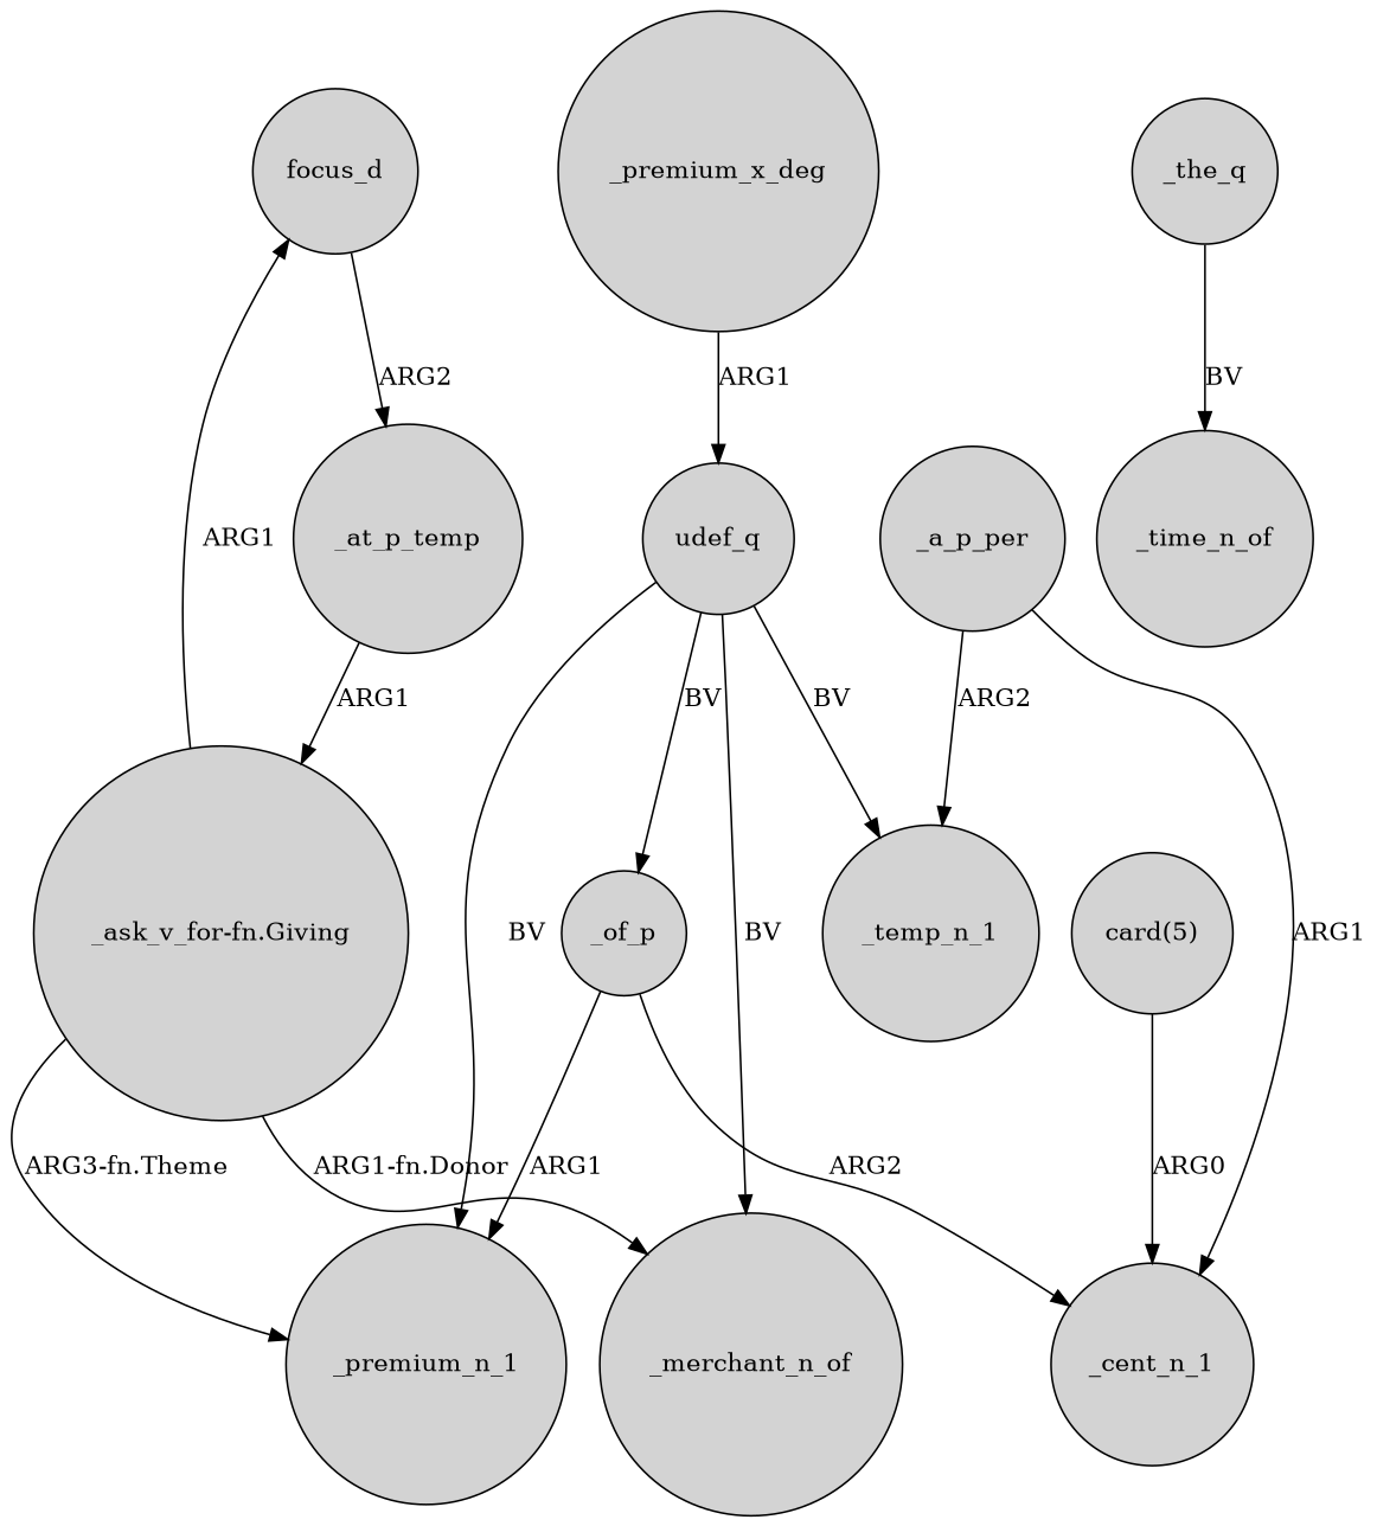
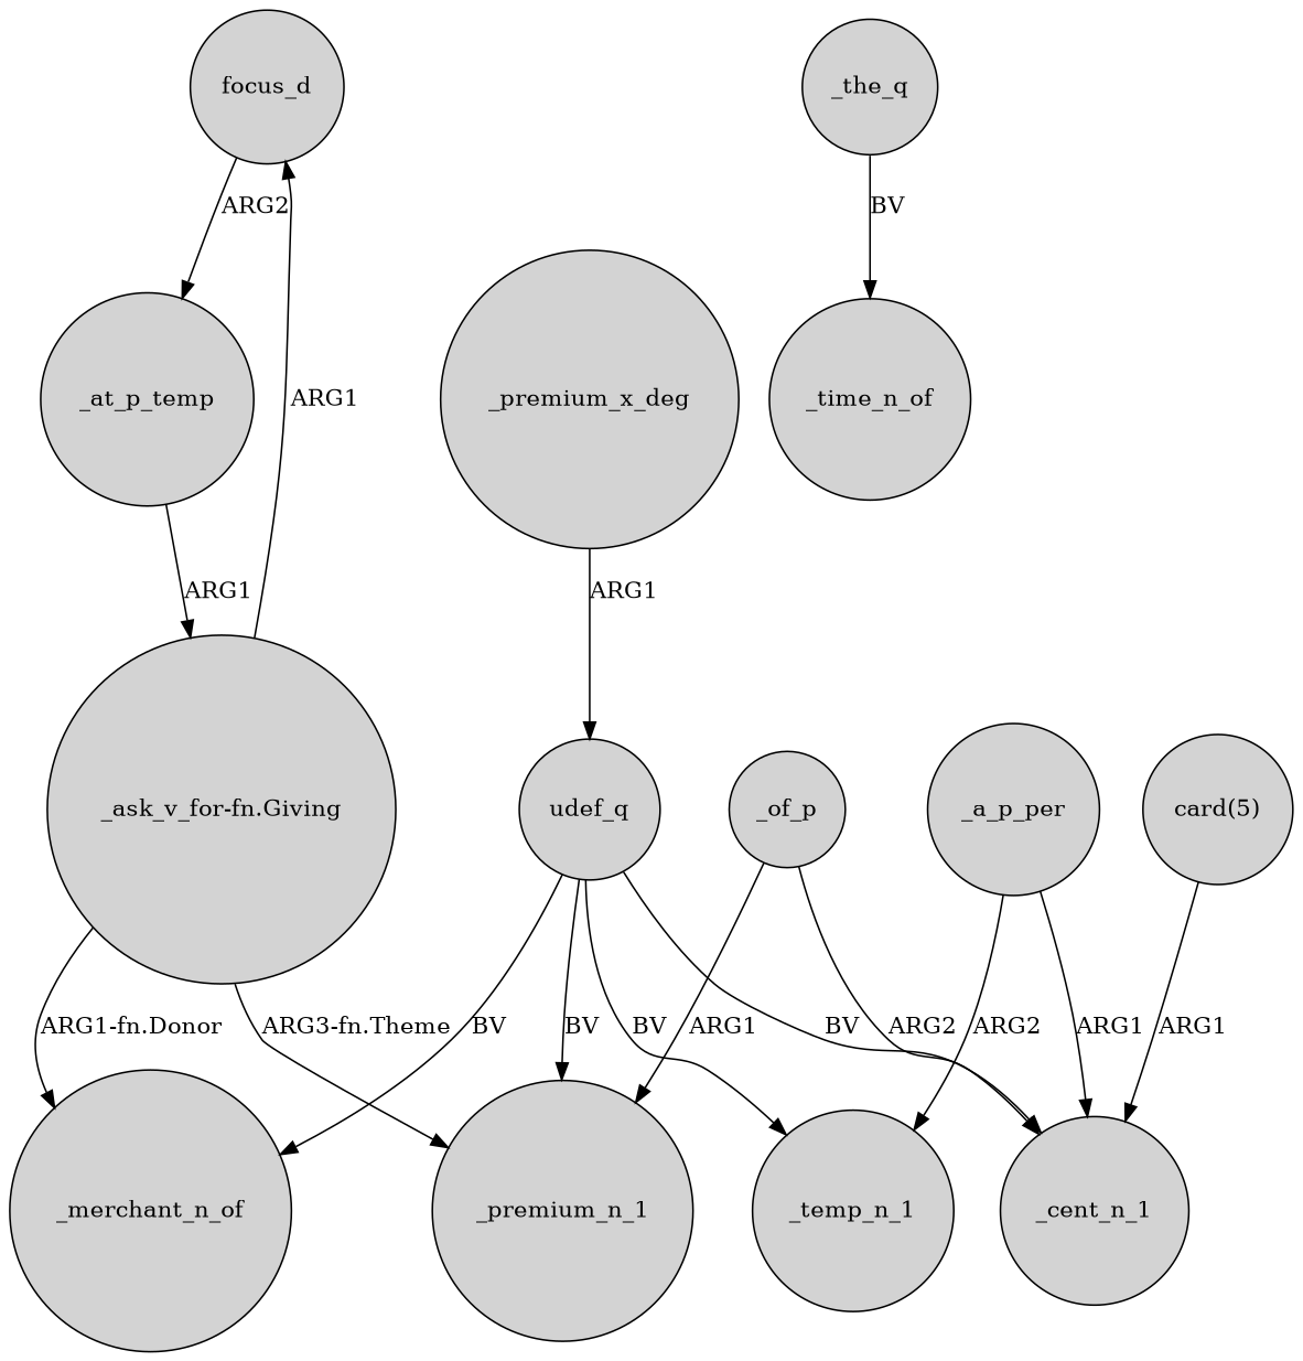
  digraph {
    node [shape=circle style=filled]
    focus_d
    _at_p_temp
    "_ask_v_for-fn.Giving"
    _premium_n_1
    _merchant_n_of
    _the_q
    _time_n_of
    udef_q
    n9 [label=_temp_n_1]
    _cent_n_1
    _of_p
    _a_p_per
    n13 [label=_premium_x_deg]
    "card(5)"
    focus_d -> _at_p_temp [label=ARG2]
    _at_p_temp -> "_ask_v_for-fn.Giving" [label=ARG1]
    "_ask_v_for-fn.Giving" -> focus_d [label=ARG1]
    "_ask_v_for-fn.Giving" -> _premium_n_1 [label="ARG3-fn.Theme"]
    "_ask_v_for-fn.Giving" -> _merchant_n_of [label="ARG1-fn.Donor"]
    _the_q -> _time_n_of [label=BV]
    udef_q -> _premium_n_1 [label=BV]
    udef_q -> _merchant_n_of [label=BV]
    udef_q -> n9 [label=BV]
-   udef_q -> _of_p [label=BV]
+   udef_q -> _cent_n_1 [label=BV]
    _of_p -> _premium_n_1 [label=ARG1]
    _of_p -> _cent_n_1 [label=ARG2]
    _a_p_per -> n9 [label=ARG2]
    _a_p_per -> _cent_n_1 [label=ARG1]
    n13 -> udef_q [label=ARG1]
-   "card(5)" -> _cent_n_1 [label=ARG0]
+   "card(5)" -> _cent_n_1 [label=ARG1]
  }
